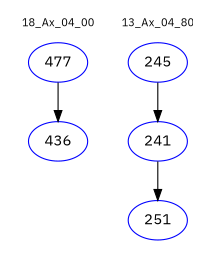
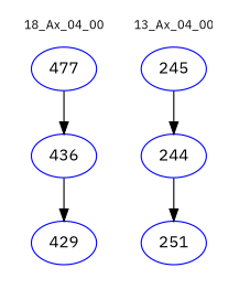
  digraph {
    fontname="IBM Plex Sans"
    node [color=blue fontname="IBM Plex Sans"]
    edge [color=black fontname="IBM Plex Sans"]
    n1 [label=436]
+   n2 [label=429]
    n3 [label=477]
    n4 [label=245]
-   n5 [label=241]
+   n5 [label=244]
    n6 [label=251]
    subgraph cluster_1 {
      color=white
      fontsize=10
      label="18_Ax_04_00"
      n1
+     n2
      n3
    }
    subgraph cluster_2 {
      color=white
      fontsize=10
-     label="13_Ax_04_80"
+     label="13_Ax_04_00"
      n4
      n5
      n6
    }
+   n1 -> n2
    n3 -> n1
    n4 -> n5
    n5 -> n6
  }
